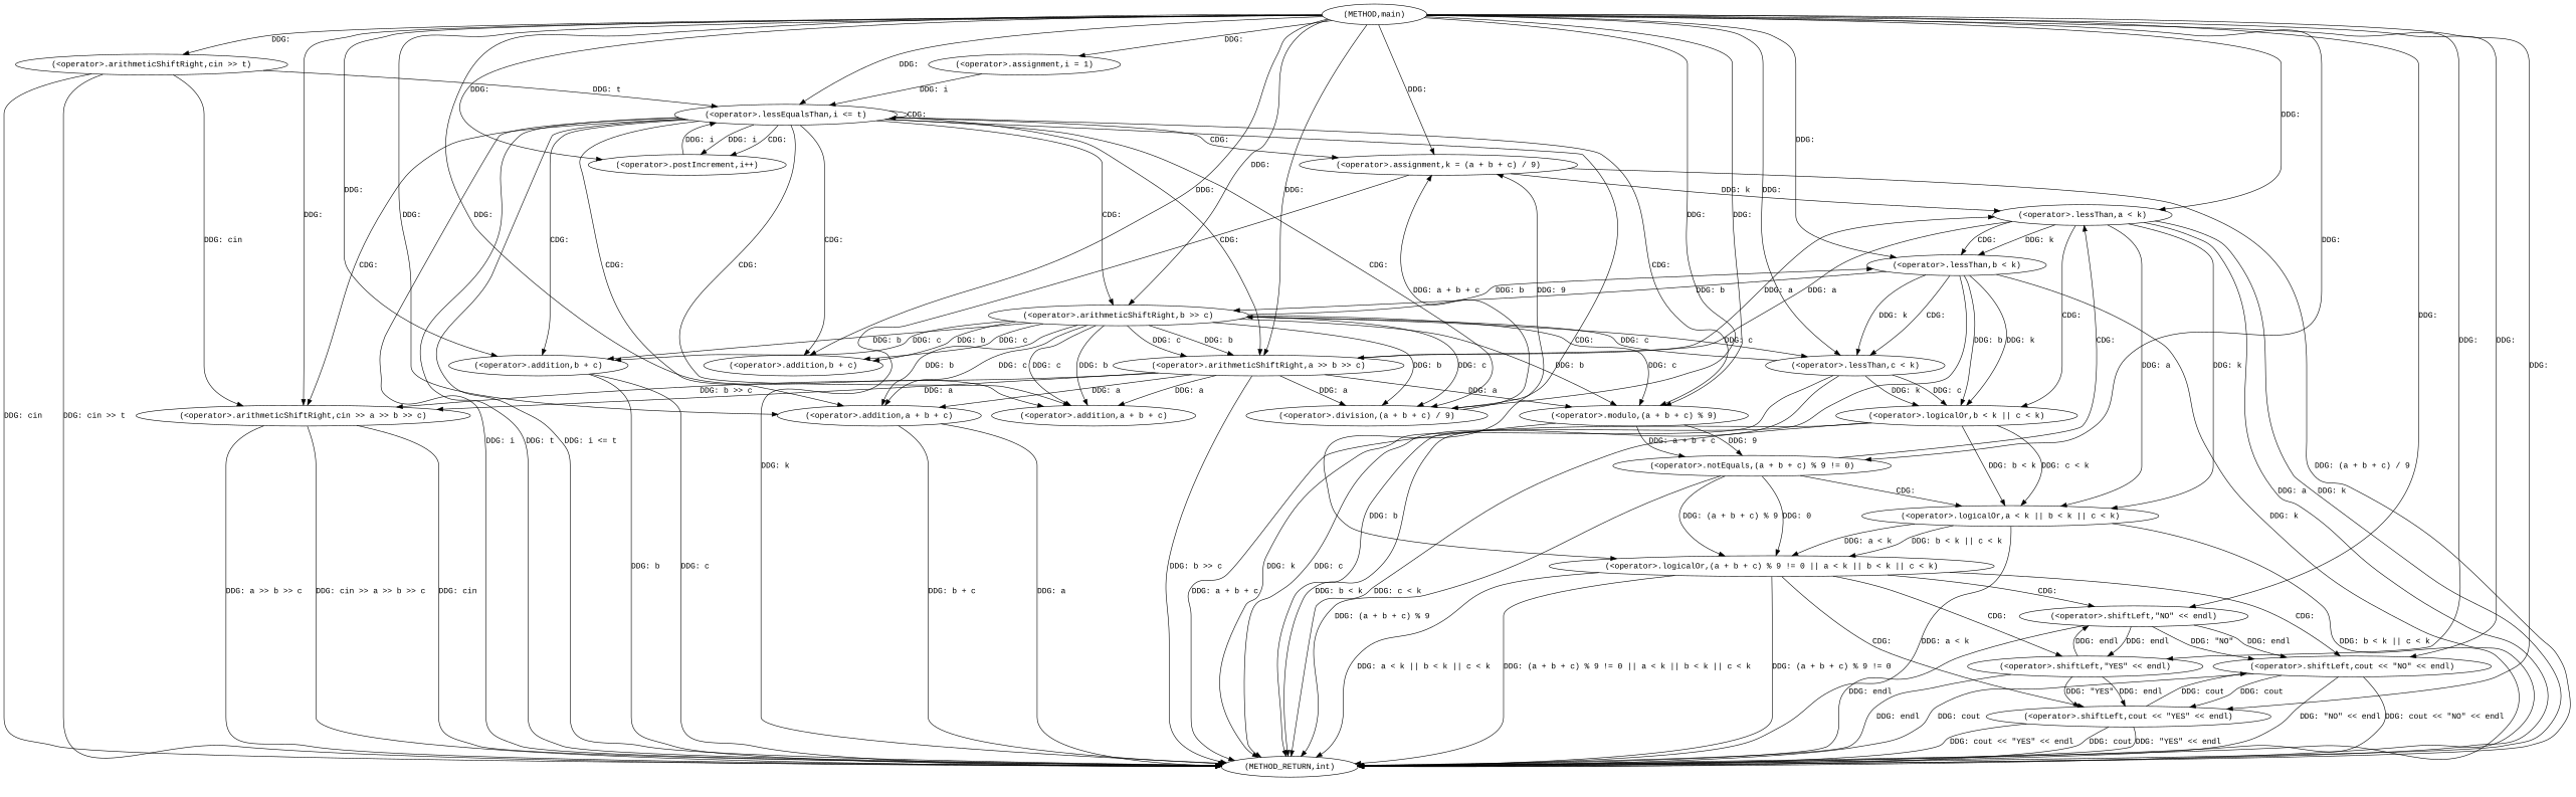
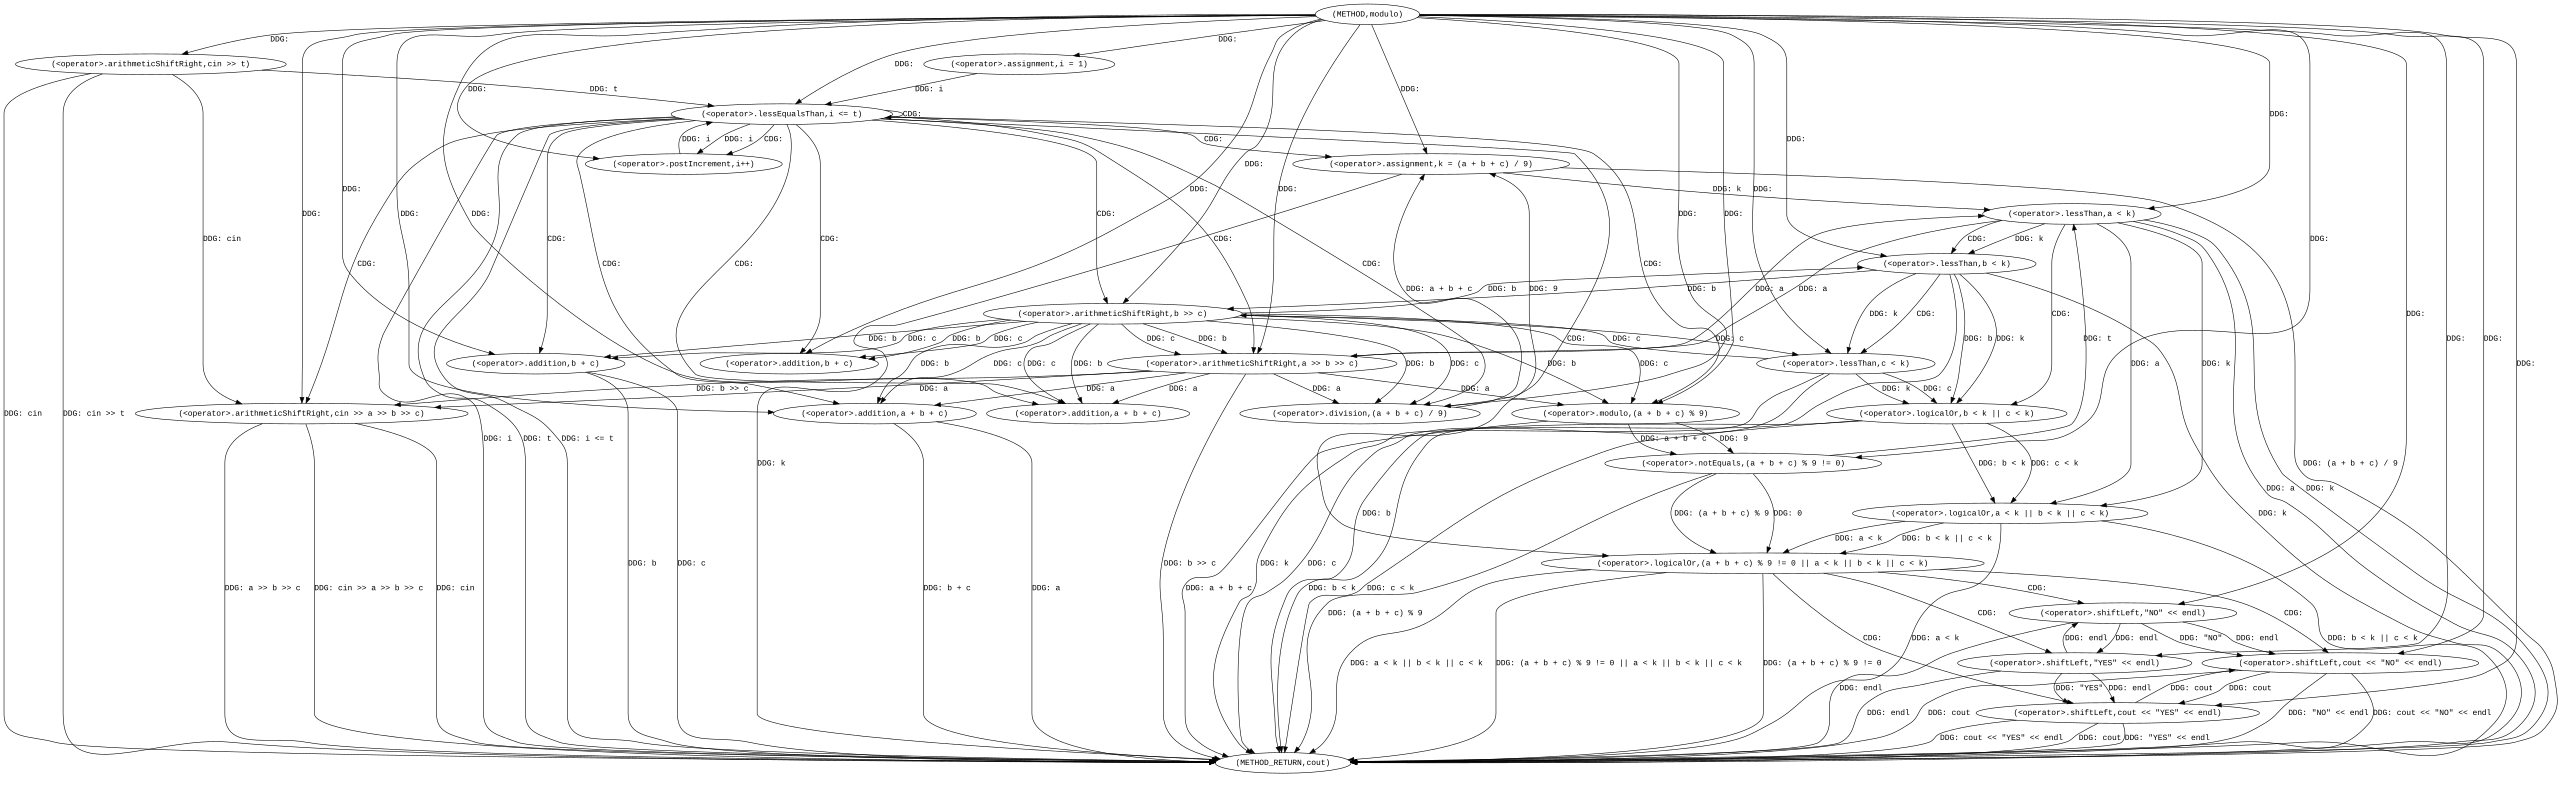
  digraph {
    fontname="Liberation Mono"
    node [fontname="Liberation Mono"]
    edge [fontname="Liberation Mono"]
-   n1 [label="(METHOD,main)"]
+   n1 [label="(METHOD,modulo)"]
    n2 [label="(<operator>.arithmeticShiftRight,cin >> t)"]
    n3 [label="(<operator>.assignment,i = 1)"]
    n4 [label="(<operator>.lessEqualsThan,i <= t)"]
    n5 [label="(<operator>.postIncrement,i++)"]
    n6 [label="(<operator>.arithmeticShiftRight,cin >> a >> b >> c)"]
    n7 [label="(<operator>.assignment,k = (a + b + c) / 9)"]
    n8 [label="(<operator>.arithmeticShiftRight,a >> b >> c)"]
    n9 [label="(<operator>.division,(a + b + c) / 9)"]
    n10 [label="(<operator>.shiftLeft,cout << \"NO\" << endl)"]
    n11 [label="(<operator>.arithmeticShiftRight,b >> c)"]
    n12 [label="(<operator>.addition,a + b + c)"]
    n13 [label="(<operator>.notEquals,(a + b + c) % 9 != 0)"]
    n14 [label="(<operator>.shiftLeft,cout << \"YES\" << endl)"]
    n15 [label="(<operator>.addition,b + c)"]
    n16 [label="(<operator>.modulo,(a + b + c) % 9)"]
    n17 [label="(<operator>.lessThan,a < k)"]
    n18 [label="(<operator>.shiftLeft,\"NO\" << endl)"]
    n19 [label="(<operator>.addition,a + b + c)"]
    n20 [label="(<operator>.lessThan,b < k)"]
    n21 [label="(<operator>.lessThan,c < k)"]
    n22 [label="(<operator>.shiftLeft,\"YES\" << endl)"]
    n23 [label="(<operator>.addition,b + c)"]
-   n24 [label="(METHOD_RETURN,int)"]
+   n24 [label="(METHOD_RETURN,cout)"]
    n25 [label="(<operator>.logicalOr,(a + b + c) % 9 != 0 || a < k || b < k || c < k)"]
    n26 [label="(<operator>.logicalOr,a < k || b < k || c < k)"]
    n27 [label="(<operator>.logicalOr,b < k || c < k)"]
    n1 -> n2 [label="DDG: "]
    n1 -> n3 [label="DDG: "]
    n1 -> n4 [label="DDG: "]
    n1 -> n5 [label="DDG: "]
    n1 -> n6 [label="DDG: "]
    n1 -> n7 [label="DDG: "]
    n1 -> n8 [label="DDG: "]
    n1 -> n9 [label="DDG: "]
    n1 -> n10 [label="DDG: "]
    n1 -> n11 [label="DDG: "]
    n1 -> n12 [label="DDG: "]
    n1 -> n13 [label="DDG: "]
    n1 -> n14 [label="DDG: "]
    n1 -> n15 [label="DDG: "]
    n1 -> n16 [label="DDG: "]
    n1 -> n17 [label="DDG: "]
    n1 -> n18 [label="DDG: "]
    n1 -> n19 [label="DDG: "]
    n1 -> n20 [label="DDG: "]
    n1 -> n21 [label="DDG: "]
    n1 -> n22 [label="DDG: "]
    n1 -> n23 [label="DDG: "]
    n2 -> n4 [label="DDG: t"]
    n2 -> n6 [label="DDG: cin"]
    n2 -> n24 [label="DDG: cin"]
    n2 -> n24 [label="DDG: cin >> t"]
    n3 -> n4 [label="DDG: i"]
    n4 -> n4 [label="CDG: "]
    n4 -> n5 [label="DDG: i"]
    n4 -> n5 [label="CDG: "]
    n4 -> n6 [label="CDG: "]
    n4 -> n7 [label="CDG: "]
    n4 -> n8 [label="CDG: "]
    n4 -> n9 [label="CDG: "]
    n4 -> n11 [label="CDG: "]
    n4 -> n12 [label="CDG: "]
    n4 -> n15 [label="CDG: "]
    n4 -> n16 [label="CDG: "]
    n4 -> n19 [label="CDG: "]
    n4 -> n23 [label="CDG: "]
    n4 -> n24 [label="DDG: i"]
    n4 -> n24 [label="DDG: t"]
    n4 -> n24 [label="DDG: i <= t"]
    n4 -> n25 [label="CDG: "]
    n5 -> n4 [label="DDG: i"]
    n6 -> n24 [label="DDG: cin"]
    n6 -> n24 [label="DDG: a >> b >> c"]
    n6 -> n24 [label="DDG: cin >> a >> b >> c"]
    n7 -> n17 [label="DDG: k"]
    n7 -> n24 [label="DDG: k"]
    n7 -> n24 [label="DDG: (a + b + c) / 9"]
    n8 -> n6 [label="DDG: a"]
    n8 -> n6 [label="DDG: b >> c"]
    n8 -> n9 [label="DDG: a"]
    n8 -> n12 [label="DDG: a"]
    n8 -> n16 [label="DDG: a"]
    n8 -> n17 [label="DDG: a"]
    n8 -> n19 [label="DDG: a"]
    n8 -> n24 [label="DDG: b >> c"]
    n9 -> n7 [label="DDG: a + b + c"]
    n9 -> n7 [label="DDG: 9"]
    n10 -> n14 [label="DDG: cout"]
    n10 -> n24 [label="DDG: cout"]
    n10 -> n24 [label="DDG: \"NO\" << endl"]
    n10 -> n24 [label="DDG: cout << \"NO\" << endl"]
    n11 -> n8 [label="DDG: c"]
    n11 -> n8 [label="DDG: b"]
    n11 -> n9 [label="DDG: c"]
    n11 -> n9 [label="DDG: b"]
    n11 -> n12 [label="DDG: c"]
    n11 -> n12 [label="DDG: b"]
    n11 -> n15 [label="DDG: b"]
    n11 -> n15 [label="DDG: c"]
    n11 -> n16 [label="DDG: c"]
    n11 -> n16 [label="DDG: b"]
    n11 -> n19 [label="DDG: c"]
    n11 -> n19 [label="DDG: b"]
    n11 -> n20 [label="DDG: b"]
    n11 -> n21 [label="DDG: c"]
    n11 -> n23 [label="DDG: b"]
    n11 -> n23 [label="DDG: c"]
-   n13 -> n17 [label="CDG: "]
+   n13 -> n17 [label="DDG: t"]
    n13 -> n24 [label="DDG: (a + b + c) % 9"]
    n13 -> n25 [label="DDG: 0"]
    n13 -> n25 [label="DDG: (a + b + c) % 9"]
-   n13 -> n26 [label="CDG: "]
    n14 -> n10 [label="DDG: cout"]
    n14 -> n24 [label="DDG: cout"]
    n14 -> n24 [label="DDG: \"YES\" << endl"]
    n14 -> n24 [label="DDG: cout << \"YES\" << endl"]
    n16 -> n13 [label="DDG: a + b + c"]
    n16 -> n13 [label="DDG: 9"]
    n16 -> n24 [label="DDG: a + b + c"]
    n17 -> n8 [label="DDG: a"]
    n17 -> n20 [label="DDG: k"]
    n17 -> n20 [label="CDG: "]
    n17 -> n24 [label="DDG: a"]
    n17 -> n24 [label="DDG: k"]
    n17 -> n26 [label="DDG: a"]
    n17 -> n26 [label="DDG: k"]
    n17 -> n27 [label="CDG: "]
    n18 -> n10 [label="DDG: \"NO\""]
    n18 -> n10 [label="DDG: endl"]
    n18 -> n22 [label="DDG: endl"]
    n18 -> n24 [label="DDG: endl"]
    n19 -> n24 [label="DDG: a"]
    n19 -> n24 [label="DDG: b + c"]
    n20 -> n11 [label="DDG: b"]
    n20 -> n21 [label="DDG: k"]
    n20 -> n21 [label="CDG: "]
    n20 -> n24 [label="DDG: b"]
    n20 -> n24 [label="DDG: k"]
    n20 -> n27 [label="DDG: b"]
    n20 -> n27 [label="DDG: k"]
    n21 -> n11 [label="DDG: c"]
    n21 -> n24 [label="DDG: c"]
    n21 -> n24 [label="DDG: k"]
    n21 -> n27 [label="DDG: k"]
    n21 -> n27 [label="DDG: c"]
    n22 -> n14 [label="DDG: \"YES\""]
    n22 -> n14 [label="DDG: endl"]
    n22 -> n18 [label="DDG: endl"]
    n22 -> n24 [label="DDG: endl"]
    n23 -> n24 [label="DDG: b"]
    n23 -> n24 [label="DDG: c"]
    n25 -> n10 [label="CDG: "]
    n25 -> n14 [label="CDG: "]
    n25 -> n18 [label="CDG: "]
    n25 -> n22 [label="CDG: "]
    n25 -> n24 [label="DDG: (a + b + c) % 9 != 0"]
    n25 -> n24 [label="DDG: a < k || b < k || c < k"]
    n25 -> n24 [label="DDG: (a + b + c) % 9 != 0 || a < k || b < k || c < k"]
    n26 -> n24 [label="DDG: a < k"]
    n26 -> n24 [label="DDG: b < k || c < k"]
    n26 -> n25 [label="DDG: b < k || c < k"]
    n26 -> n25 [label="DDG: a < k"]
    n27 -> n24 [label="DDG: b < k"]
    n27 -> n24 [label="DDG: c < k"]
    n27 -> n26 [label="DDG: b < k"]
    n27 -> n26 [label="DDG: c < k"]
  }
